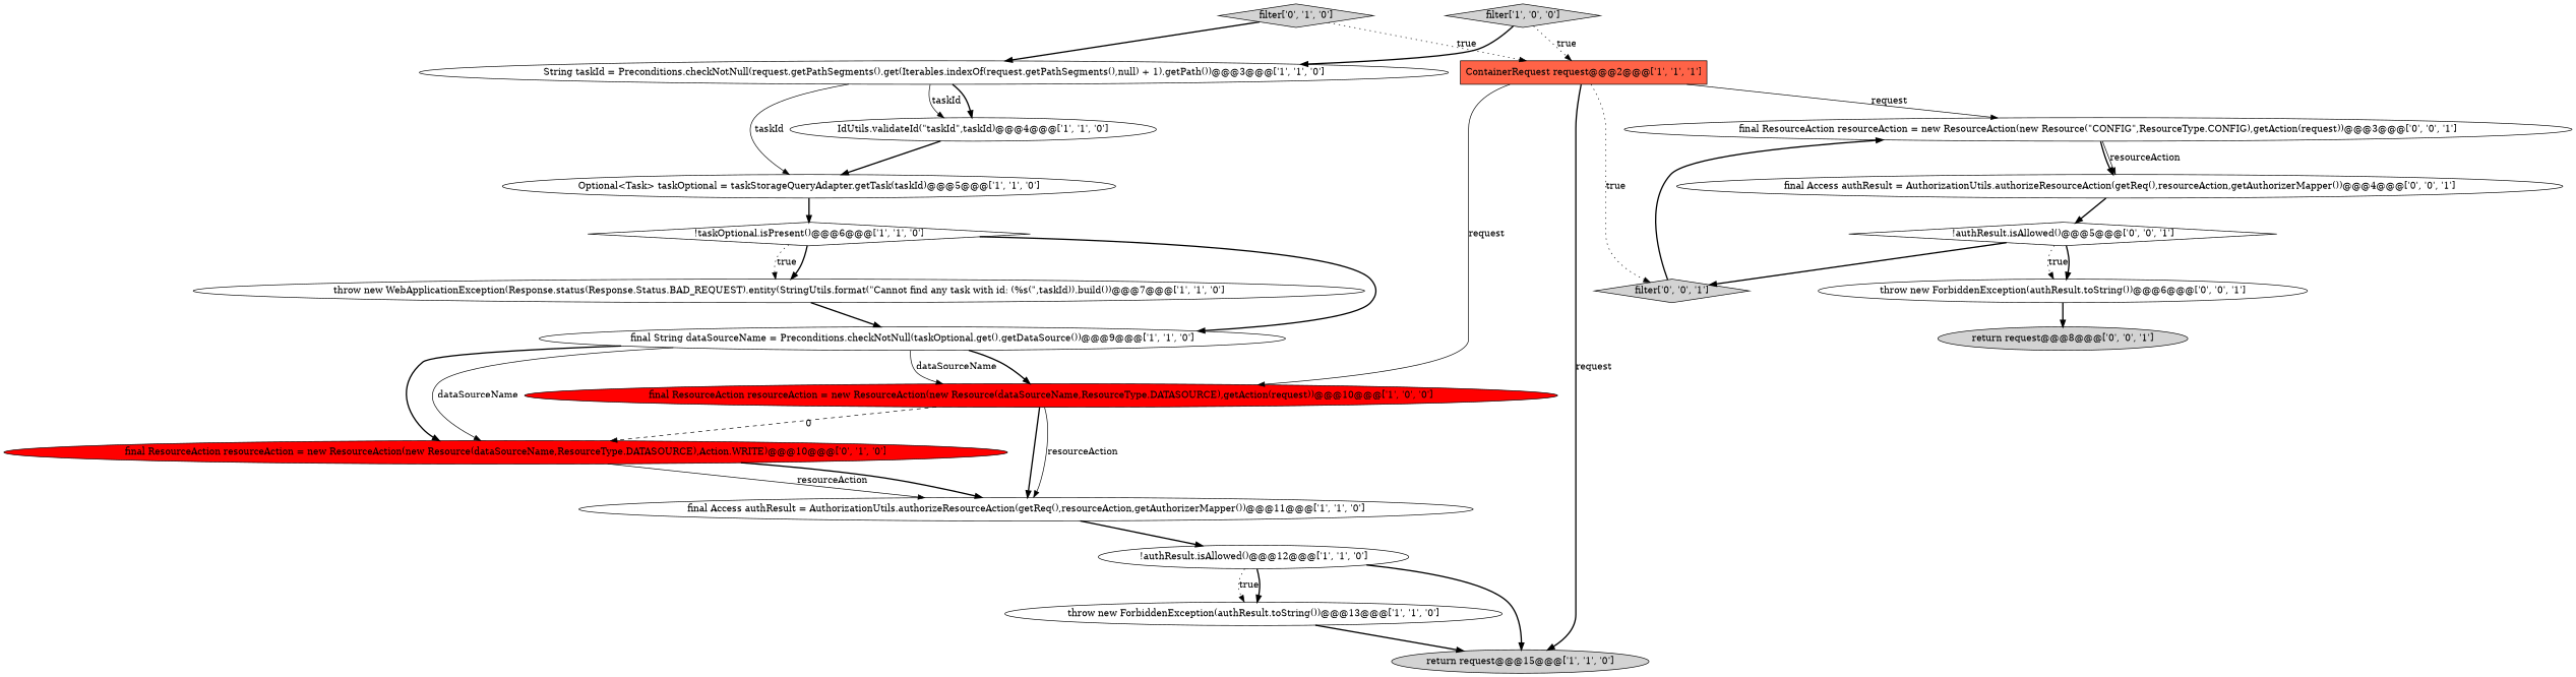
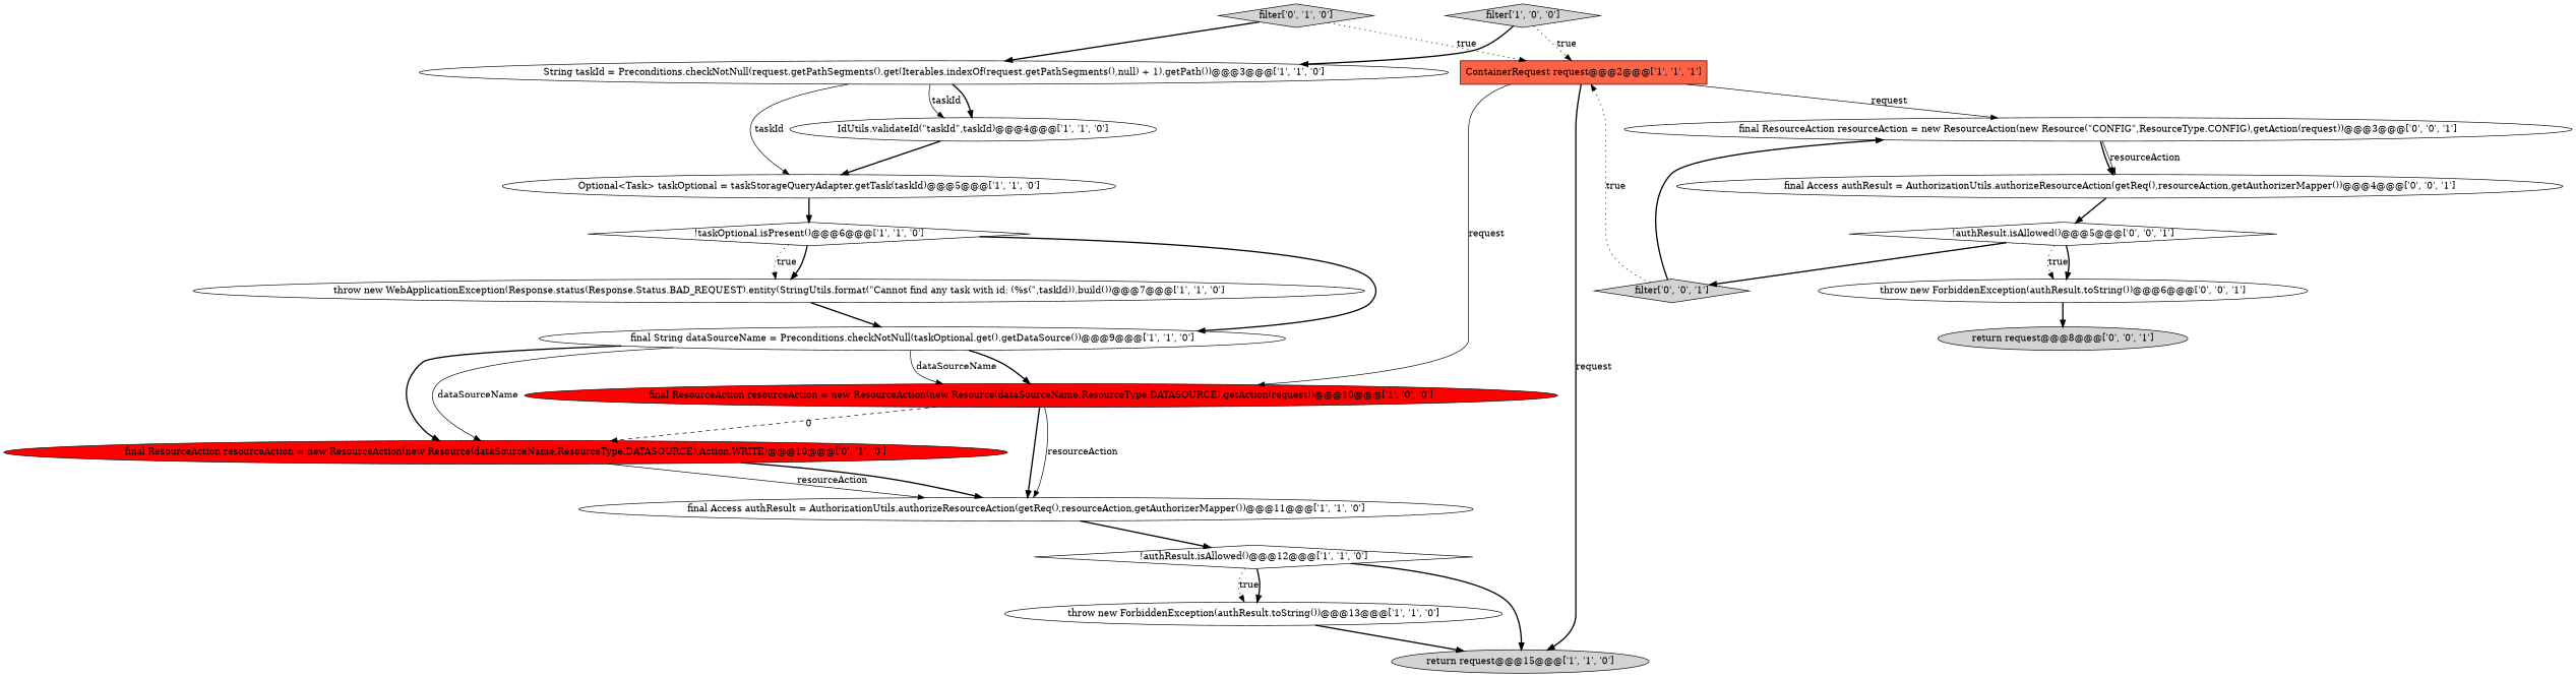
  digraph {
    node [fillcolor=white shape=ellipse style=filled]
    edge [style=bold]
    n1 [fillcolor=red label="final ResourceAction resourceAction = new ResourceAction(new Resource(dataSourceName,ResourceType.DATASOURCE),getAction(request))@@@10@@@['1', '0', '0']"]
    n2 [label="final Access authResult = AuthorizationUtils.authorizeResourceAction(getReq(),resourceAction,getAuthorizerMapper())@@@11@@@['1', '1', '0']"]
    n3 [fillcolor=red label="final ResourceAction resourceAction = new ResourceAction(new Resource(dataSourceName,ResourceType.DATASOURCE),Action.WRITE)@@@10@@@['0', '1', '0']"]
-   n4 [label="!authResult.isAllowed()@@@12@@@['1', '1', '0']"]
+   n4 [label="!authResult.isAllowed()@@@12@@@['1', '1', '0']" shape=diamond]
    n5 [label="throw new ForbiddenException(authResult.toString())@@@13@@@['1', '1', '0']"]
    n6 [fillcolor=lightgray label="return request@@@15@@@['1', '1', '0']"]
    n7 [label="String taskId = Preconditions.checkNotNull(request.getPathSegments().get(Iterables.indexOf(request.getPathSegments(),null) + 1).getPath())@@@3@@@['1', '1', '0']"]
    n8 [label="IdUtils.validateId(\"taskId\",taskId)@@@4@@@['1', '1', '0']"]
    n9 [label="Optional<Task> taskOptional = taskStorageQueryAdapter.getTask(taskId)@@@5@@@['1', '1', '0']"]
    n10 [label="!taskOptional.isPresent()@@@6@@@['1', '1', '0']" shape=diamond]
    n11 [label="final ResourceAction resourceAction = new ResourceAction(new Resource(\"CONFIG\",ResourceType.CONFIG),getAction(request))@@@3@@@['0', '0', '1']"]
    n12 [label="final Access authResult = AuthorizationUtils.authorizeResourceAction(getReq(),resourceAction,getAuthorizerMapper())@@@4@@@['0', '0', '1']"]
    n13 [label="!authResult.isAllowed()@@@5@@@['0', '0', '1']" shape=diamond]
    n14 [fillcolor=lightgray label="filter['0', '1', '0']" shape=diamond]
    n15 [fillcolor=tomato label="ContainerRequest request@@@2@@@['1', '1', '1']" shape=box]
    n16 [fillcolor=lightgray label="filter['0', '0', '1']" shape=diamond]
    n17 [label="throw new ForbiddenException(authResult.toString())@@@6@@@['0', '0', '1']"]
    n18 [fillcolor=lightgray label="return request@@@8@@@['0', '0', '1']"]
    n19 [label="final String dataSourceName = Preconditions.checkNotNull(taskOptional.get().getDataSource())@@@9@@@['1', '1', '0']"]
    n20 [fillcolor=lightgray label="filter['1', '0', '0']" shape=diamond]
    n21 [label="throw new WebApplicationException(Response.status(Response.Status.BAD_REQUEST).entity(StringUtils.format(\"Cannot find any task with id: (%s(\",taskId)).build())@@@7@@@['1', '1', '0']"]
    n1 -> n2
    n1 -> n2 [label=resourceAction style=solid]
    n1 -> n3 [label=0 style=dashed]
    n2 -> n4
    n3 -> n2 [label=resourceAction style=solid]
    n3 -> n2
    n4 -> n5 [label=true style=dotted]
    n4 -> n5
    n4 -> n6
    n5 -> n6
    n7 -> n8
    n7 -> n8 [label=taskId style=solid]
    n7 -> n9 [label=taskId style=solid]
    n8 -> n9
    n9 -> n10
    n10 -> n19
    n10 -> n21
    n10 -> n21 [label=true style=dotted]
    n11 -> n12
    n11 -> n12 [label=resourceAction style=solid]
    n12 -> n13
    n13 -> n16
    n13 -> n17 [label=true style=dotted]
    n13 -> n17
    n14 -> n7
    n14 -> n15 [label=true style=dotted]
    n15 -> n1 [label=request style=solid]
    n15 -> n6 [label=request]
    n15 -> n11 [label=request style=solid]
    n16 -> n11
-   n15 -> n16 [label=true style=dotted]
+   n16 -> n15 [label=true style=dotted]
    n17 -> n18
    n19 -> n1
    n19 -> n1 [label=dataSourceName style=solid]
    n19 -> n3
    n19 -> n3 [label=dataSourceName style=solid]
    n20 -> n7
    n20 -> n15 [label=true style=dotted]
    n21 -> n19
  }
